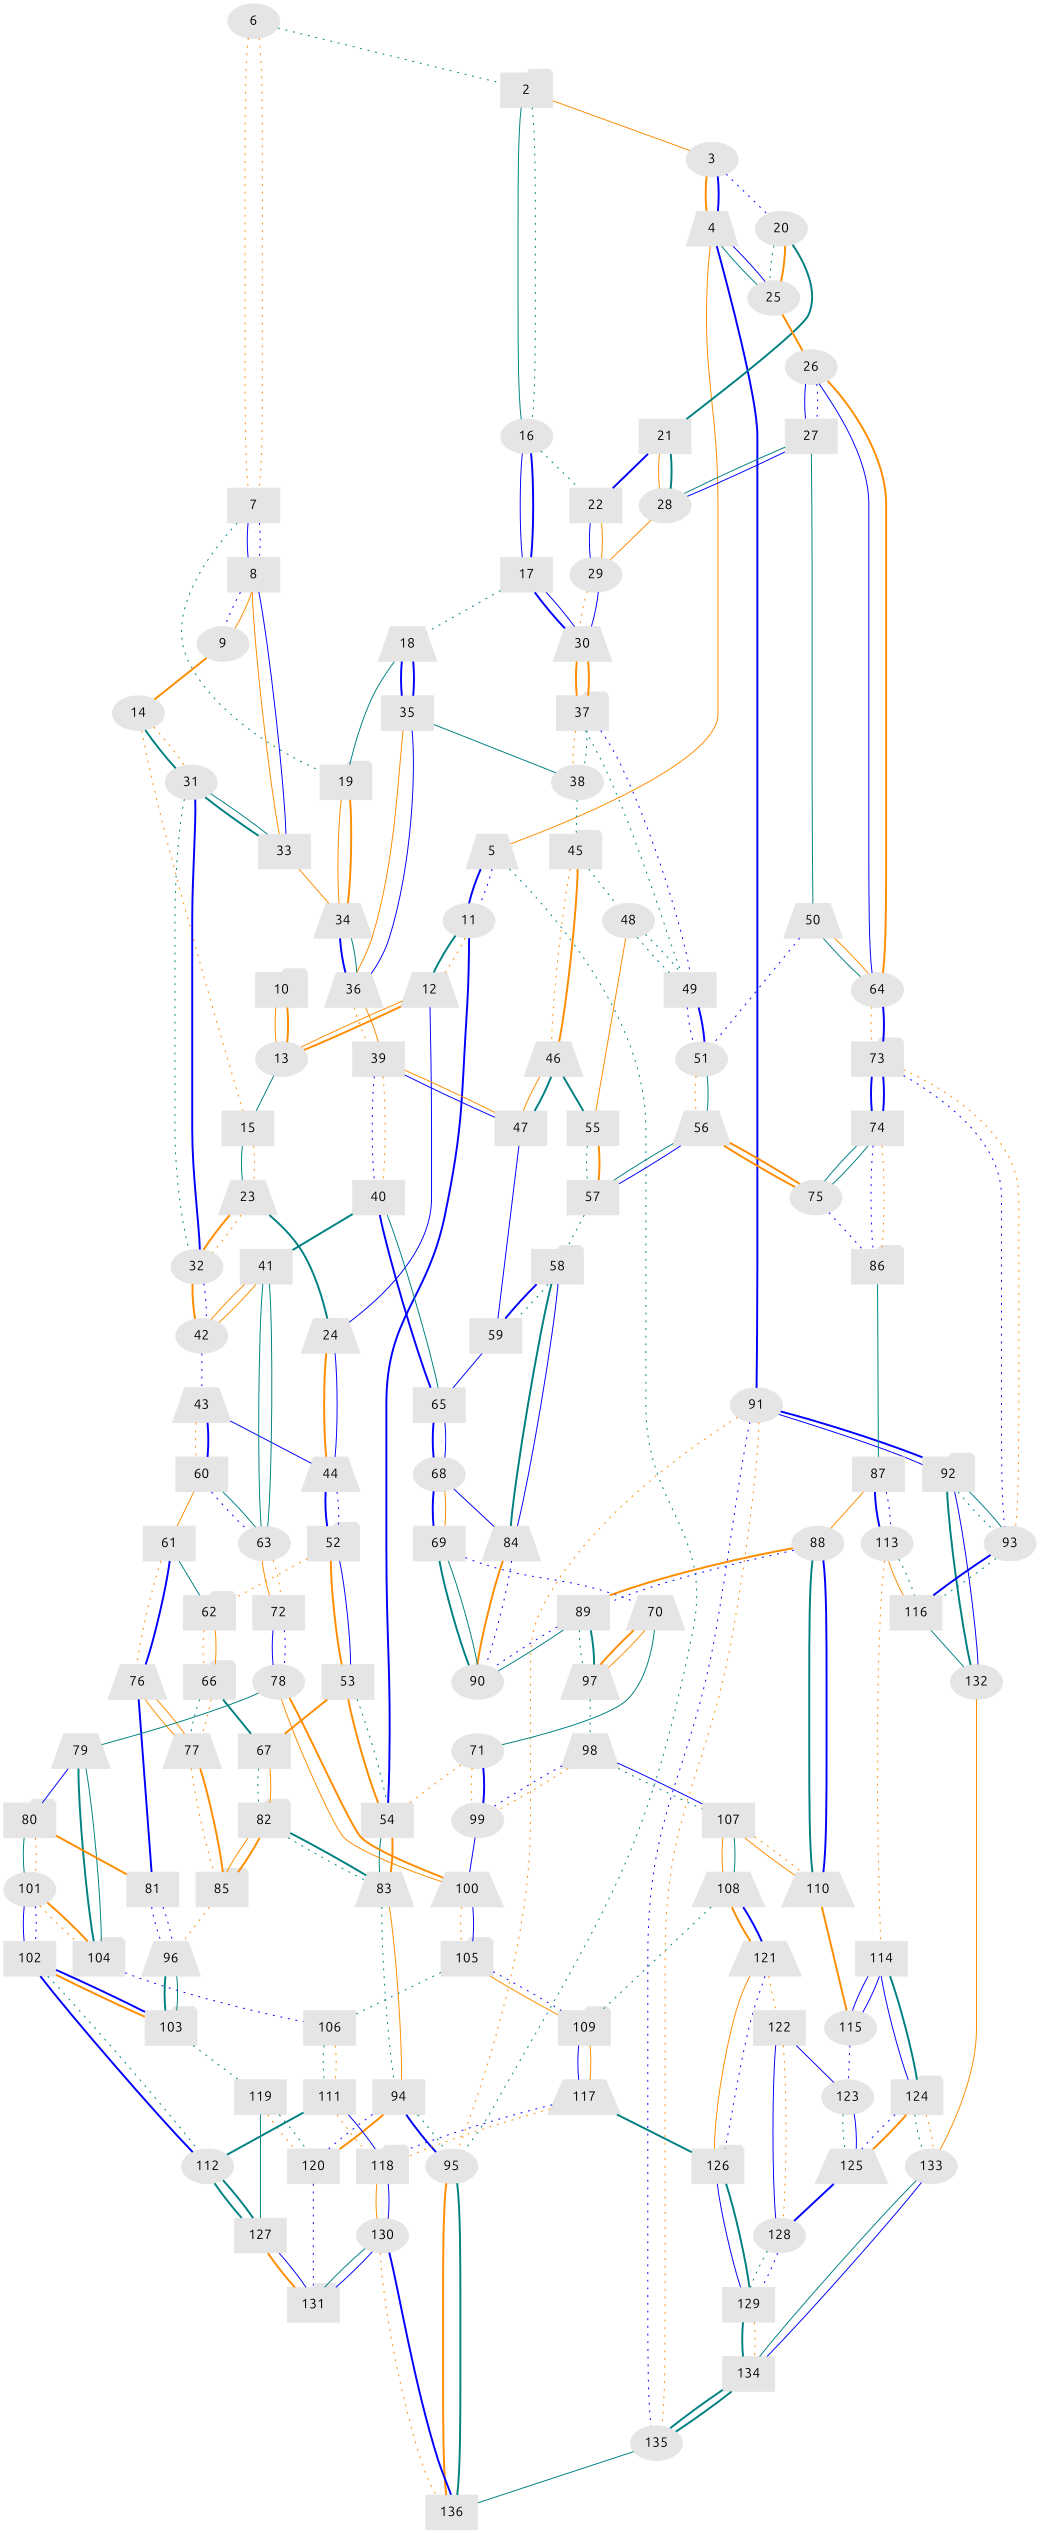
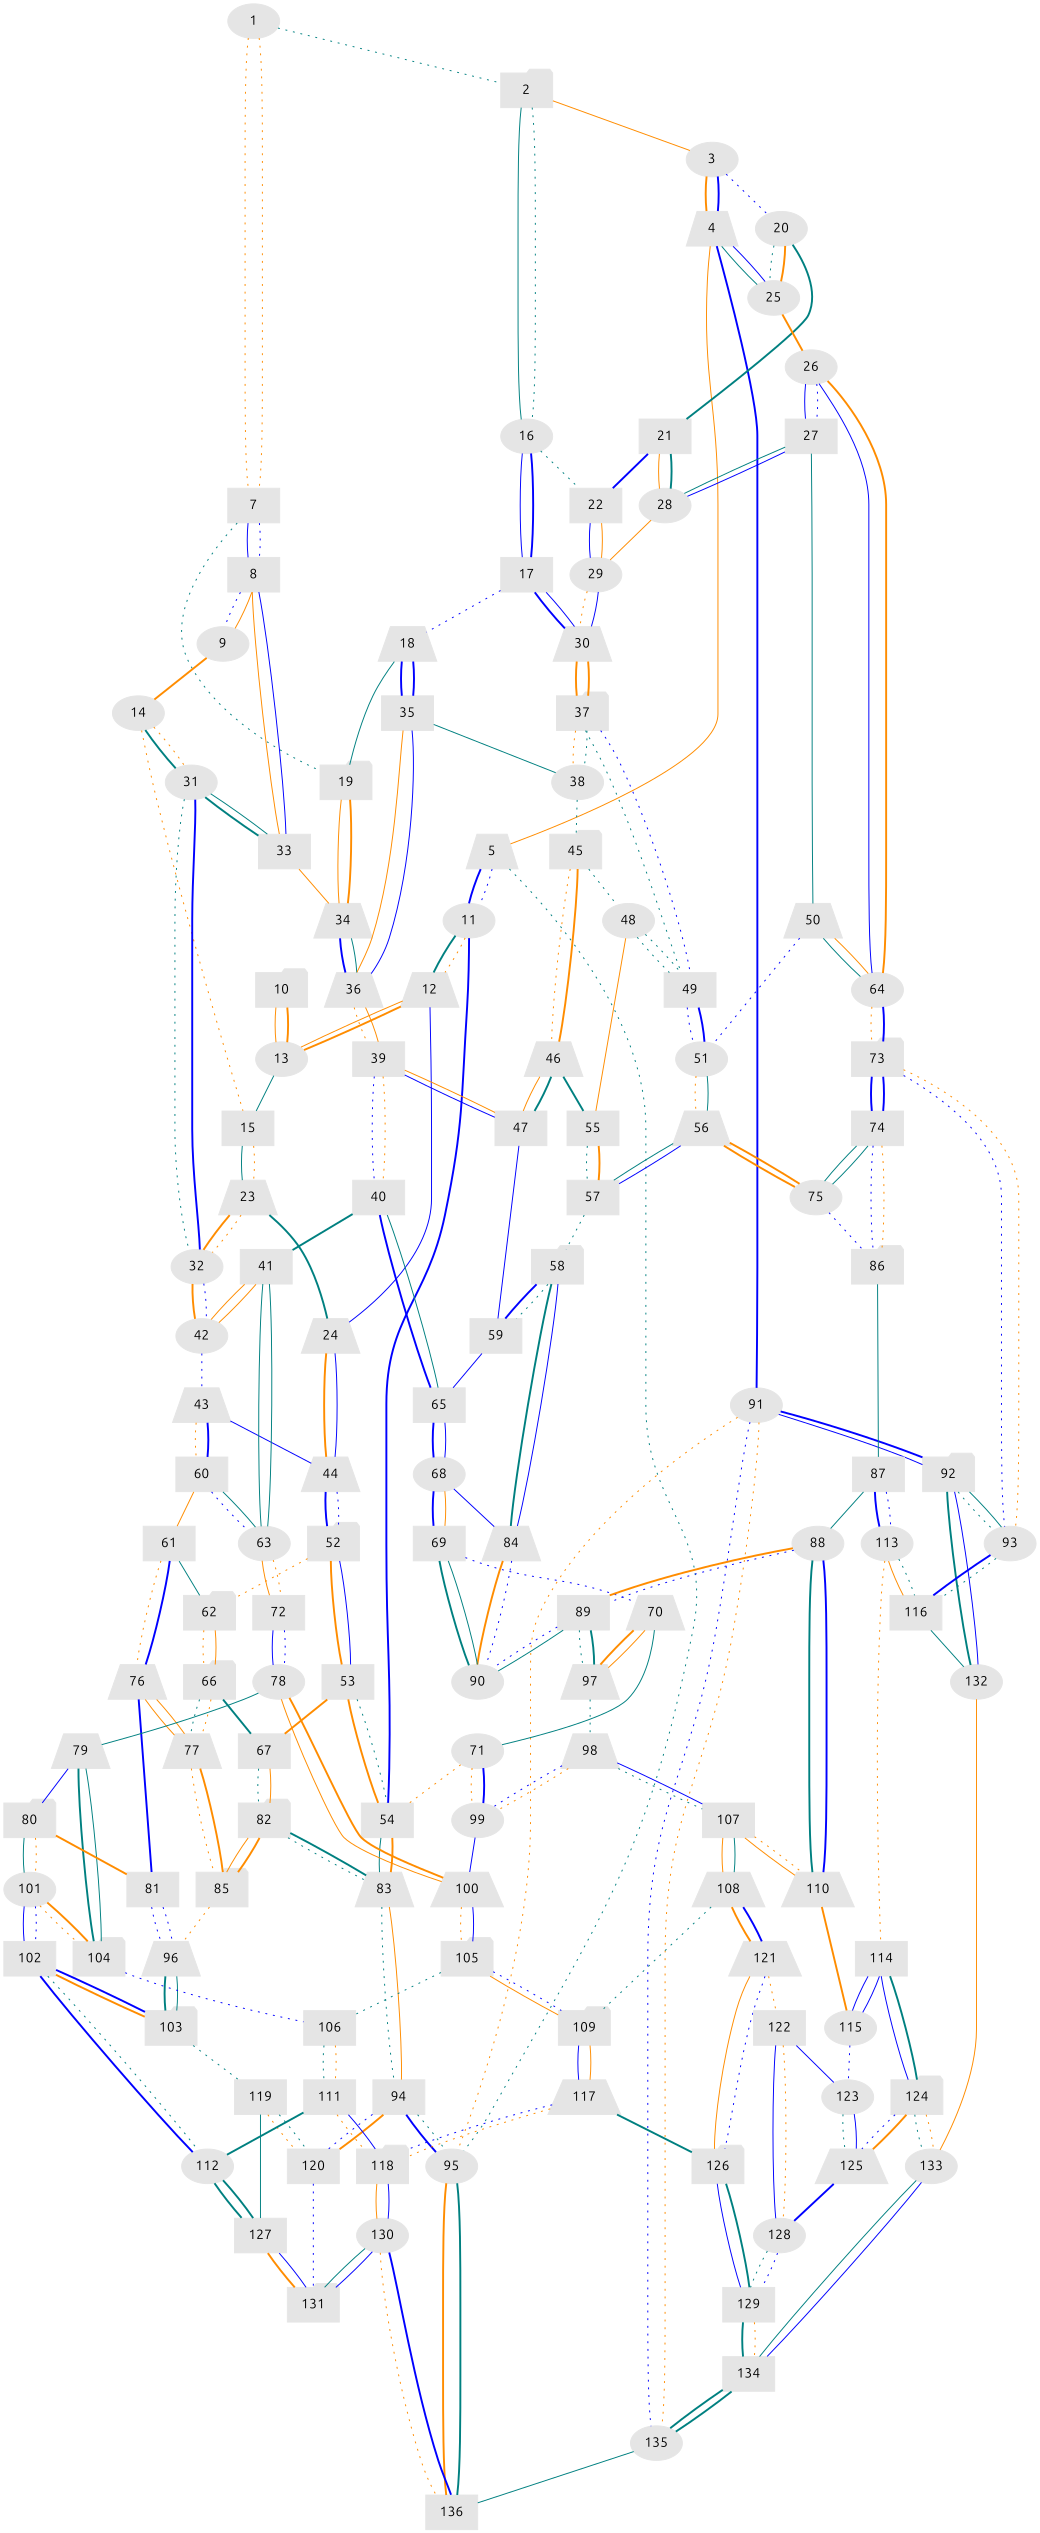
  graph {
    fontname=Ubuntu
    node [color=gray90 fontname=Ubuntu shape=box style=filled]
    edge [color=darkorange fontname=Ubuntu style=solid]
-   1 [shape=ellipse label=6]
+   1 [shape=ellipse]
    2 [shape=folder]
    7
    3 [shape=ellipse]
    16 [shape=ellipse]
    8
    19 [shape=folder]
    4 [shape=trapezium]
    20 [shape=ellipse]
    17
    22
    5 [shape=trapezium]
    25 [shape=ellipse]
    91 [shape=ellipse]
    21
    11 [shape=ellipse]
    95 [shape=ellipse]
    26 [shape=ellipse]
    92 [shape=folder]
    135 [shape=ellipse]
    12 [shape=trapezium]
    54
    136
    10 [shape=folder]
    13 [shape=ellipse]
    9 [shape=ellipse]
    33
    34 [shape=trapezium]
    14 [shape=ellipse]
    15
    31 [shape=ellipse]
    24 [shape=trapezium]
    83 [shape=trapezium]
    44 [shape=trapezium]
    23 [shape=trapezium]
    32 [shape=ellipse]
    18 [shape=trapezium]
    30 [shape=trapezium]
    29 [shape=ellipse]
    35
    37 [shape=folder]
    36 [shape=trapezium]
    38 [shape=ellipse]
    28 [shape=ellipse]
    42 [shape=ellipse]
    52 [shape=folder]
    27
    64 [shape=ellipse]
    50 [shape=trapezium]
    73 [shape=folder]
    51 [shape=ellipse]
    49
    43 [shape=trapezium]
    39
    45 [shape=folder]
    40
    47
    46 [shape=trapezium]
    48 [shape=ellipse]
    41
    65
    59
    63 [shape=ellipse]
    68 [shape=ellipse]
    72
    60
    61
    53
    62 [shape=folder]
    55
    57
    56 [shape=trapezium]
    75 [shape=ellipse]
    67
    66 [shape=folder]
    82 [shape=folder]
    94
    58 [shape=folder]
    86 [shape=folder]
    84 [shape=trapezium]
    90 [shape=ellipse]
    76 [shape=trapezium]
    77 [shape=trapezium]
    81
    78 [shape=ellipse]
    74
    93 [shape=ellipse]
    69
    85 [shape=folder]
    70 [shape=trapezium]
    71 [shape=ellipse]
    97 [shape=trapezium]
    99 [shape=ellipse]
    98 [shape=trapezium]
    100 [shape=trapezium]
    79 [shape=trapezium]
    116
    87
    96 [shape=trapezium]
    80 [shape=folder]
    104 [shape=folder]
    105 [shape=folder]
    101 [shape=ellipse]
    106
    102
    103 [shape=folder]
    120
    88 [shape=ellipse]
    113 [shape=ellipse]
    89
    110 [shape=trapezium]
    114
    115 [shape=ellipse]
    132 [shape=ellipse]
    133 [shape=ellipse]
    131 [shape=folder]
    119
    107
    108 [shape=trapezium]
    109 [shape=folder]
    112 [shape=ellipse]
    127
    111
    117 [shape=trapezium]
    118 [shape=folder]
    121 [shape=trapezium]
    126 [shape=folder]
    122
    123 [shape=ellipse]
    130 [shape=ellipse]
    124 [shape=folder]
    125 [shape=trapezium]
    129
    128 [shape=ellipse]
    134
    1 -- 2 [color=teal style=dotted]
    1 -- 7 [style=dotted]
    1 -- 7 [style=dotted]
    2 -- 3
    2 -- 16 [color=teal]
    2 -- 16 [color=teal style=dotted]
    7 -- 8 [color=blue]
    7 -- 8 [color=blue style=dotted]
    7 -- 19 [color=teal style=dotted]
    3 -- 4 [style=bold]
    3 -- 4 [color=blue style=bold]
    3 -- 20 [color=blue style=dotted]
    16 -- 17 [color=blue]
    16 -- 17 [color=blue style=bold]
    16 -- 22 [color=teal style=dotted]
    8 -- 9 [color=blue style=dotted]
    8 -- 9
    8 -- 33
    8 -- 33 [color=blue]
    19 -- 34
    19 -- 34 [style=bold]
    4 -- 5
    4 -- 25 [color=teal]
    4 -- 25 [color=blue]
    4 -- 91 [color=blue style=bold]
    20 -- 25 [color=teal style=dotted]
    20 -- 25 [style=bold]
    20 -- 21 [color=teal style=bold]
-   17 -- 18 [color=teal style=dotted]
+   17 -- 18 [color=blue style=dotted]
    17 -- 30 [color=blue style=bold]
    17 -- 30 [color=blue]
    22 -- 29 [color=blue]
    22 -- 29
    5 -- 11 [color=blue style=bold]
    5 -- 11 [color=blue style=dotted]
    5 -- 95 [color=teal style=dotted]
    25 -- 26 [style=bold]
    91 -- 95 [style=dotted]
    91 -- 92 [color=blue]
    91 -- 92 [color=blue style=bold]
    91 -- 135 [color=blue style=dotted]
    91 -- 135 [style=dotted]
    21 -- 22 [color=blue style=bold]
    21 -- 28
    21 -- 28 [color=teal style=bold]
    11 -- 12 [color=teal style=bold]
    11 -- 12 [style=dotted]
    11 -- 54 [color=blue style=bold]
    95 -- 136 [style=bold]
    95 -- 136 [color=teal style=bold]
    26 -- 27 [color=blue]
    26 -- 27 [color=blue style=dotted]
    26 -- 64 [color=blue]
    26 -- 64 [style=bold]
    92 -- 93 [color=teal style=dotted]
    92 -- 93 [color=teal]
    92 -- 132 [color=teal style=bold]
    92 -- 132 [color=blue]
    135 -- 136 [color=teal]
    12 -- 13
    12 -- 13 [style=bold]
    12 -- 24 [color=blue]
    54 -- 83 [color=teal]
    54 -- 83 [style=bold]
    10 -- 13
    10 -- 13 [style=bold]
    13 -- 15 [color=teal]
    9 -- 14 [style=bold]
    33 -- 34
    34 -- 36 [color=blue style=bold]
    34 -- 36 [color=teal]
    14 -- 15 [style=dotted]
    14 -- 31 [color=teal style=bold]
    14 -- 31 [style=dotted]
    15 -- 23 [color=teal]
    15 -- 23 [style=dotted]
    31 -- 33 [color=teal style=bold]
    31 -- 33 [color=teal]
    31 -- 32 [color=teal style=dotted]
    31 -- 32 [color=blue style=bold]
    24 -- 44 [style=bold]
    24 -- 44 [color=blue]
    83 -- 94 [color=teal style=dotted]
    83 -- 94
    44 -- 52 [color=blue style=bold]
    44 -- 52 [color=blue style=dotted]
    23 -- 24 [color=teal style=bold]
    23 -- 32 [style=bold]
    23 -- 32 [style=dotted]
    32 -- 42 [style=bold]
    32 -- 42 [color=blue style=dotted]
    18 -- 19 [color=teal]
    18 -- 35 [color=blue style=bold]
    18 -- 35 [color=blue style=bold]
    30 -- 37 [style=bold]
    30 -- 37 [style=bold]
    29 -- 30 [style=dotted]
    29 -- 30 [color=blue]
    35 -- 36
    35 -- 36 [color=blue]
    35 -- 38 [color=teal]
    37 -- 38 [style=dotted]
    37 -- 38 [color=teal style=dotted]
    37 -- 49 [color=teal style=dotted]
    37 -- 49 [color=blue style=dotted]
    36 -- 39 [style=dotted]
    36 -- 39
    38 -- 45 [color=teal style=dotted]
    28 -- 29
    42 -- 43 [color=blue style=dotted]
    52 -- 53 [style=bold]
    52 -- 53 [color=blue]
    52 -- 62 [style=dotted]
    27 -- 28 [color=teal]
    27 -- 28 [color=blue]
    27 -- 50 [color=teal]
    64 -- 73 [style=dotted]
    64 -- 73 [color=blue style=bold]
    50 -- 64 [color=teal]
    50 -- 64
    50 -- 51 [color=blue style=dotted]
    73 -- 74 [color=blue style=bold]
    73 -- 74 [color=blue style=bold]
    73 -- 93 [color=blue style=dotted]
    73 -- 93 [style=dotted]
    51 -- 56 [style=dotted]
    51 -- 56 [color=teal]
    49 -- 51 [color=blue style=dotted]
    49 -- 51 [color=blue style=bold]
    43 -- 44 [color=blue]
    43 -- 60 [style=dotted]
    43 -- 60 [color=blue style=bold]
    39 -- 40 [color=blue style=dotted]
    39 -- 40 [style=dotted]
    39 -- 47 [color=blue]
    39 -- 47
    45 -- 46 [style=dotted]
    45 -- 46 [style=bold]
    45 -- 48 [color=teal style=dotted]
    40 -- 41 [color=teal style=bold]
    40 -- 65 [color=blue style=bold]
    40 -- 65 [color=teal]
    47 -- 59 [color=blue]
    46 -- 47
    46 -- 47 [color=teal style=bold]
    46 -- 55 [color=teal style=bold]
    48 -- 49 [color=teal style=dotted]
    48 -- 49 [color=teal style=dotted]
    48 -- 55
    41 -- 42
    41 -- 42
    41 -- 63 [color=teal]
    41 -- 63 [color=teal]
    65 -- 68 [color=blue style=bold]
    65 -- 68 [color=blue]
    59 -- 65 [color=blue]
    63 -- 72
    63 -- 72 [style=dotted]
    68 -- 84 [color=blue]
    68 -- 69 [color=blue style=bold]
    68 -- 69
    72 -- 78 [color=blue]
    72 -- 78 [color=blue style=dotted]
    60 -- 63 [color=blue style=dotted]
    60 -- 63 [color=teal]
    60 -- 61
    61 -- 62 [color=teal]
    61 -- 76 [style=dotted]
    61 -- 76 [color=blue style=bold]
    53 -- 54 [style=bold]
    53 -- 54 [color=teal style=dotted]
    53 -- 67 [style=bold]
    62 -- 66 [style=dotted]
    62 -- 66
    55 -- 57 [color=teal style=dotted]
    55 -- 57 [style=bold]
    57 -- 58 [color=teal style=dotted]
    56 -- 57 [color=teal]
    56 -- 57 [color=blue]
    56 -- 75 [style=bold]
    56 -- 75 [style=bold]
    75 -- 86 [color=blue style=dotted]
    67 -- 82 [color=teal style=dotted]
    67 -- 82
    66 -- 67 [color=teal style=bold]
    66 -- 77 [color=teal style=dotted]
    66 -- 77 [style=dotted]
    82 -- 83 [color=teal style=dotted]
    82 -- 83 [color=teal style=bold]
    82 -- 85
    82 -- 85 [style=bold]
    94 -- 95 [color=blue style=bold]
    94 -- 95 [color=teal style=dotted]
    94 -- 120 [color=blue style=dotted]
    94 -- 120 [style=bold]
    58 -- 59 [color=blue style=bold]
    58 -- 59 [color=teal style=dotted]
    58 -- 84 [color=teal style=bold]
    58 -- 84 [color=blue]
    86 -- 87 [color=teal]
    84 -- 90 [style=bold]
    84 -- 90 [color=blue style=dotted]
    76 -- 77
    76 -- 77
    76 -- 81 [color=blue style=bold]
    77 -- 85 [style=dotted]
    77 -- 85 [style=bold]
    81 -- 96 [color=blue style=dotted]
    81 -- 96 [color=blue style=dotted]
    78 -- 100
    78 -- 100 [style=bold]
    78 -- 79 [color=teal]
    74 -- 75 [color=teal]
    74 -- 75 [color=teal]
    74 -- 86 [color=blue style=dotted]
    74 -- 86 [style=dotted]
    93 -- 116 [color=blue style=bold]
    93 -- 116 [color=teal style=dotted]
    69 -- 90 [color=teal style=bold]
    69 -- 90 [color=teal]
    69 -- 70 [color=blue style=dotted]
    85 -- 96 [style=dotted]
    70 -- 71 [color=teal]
    70 -- 97 [style=bold]
    70 -- 97
    71 -- 54 [style=dotted]
    71 -- 99 [style=dotted]
    71 -- 99 [color=blue style=bold]
    97 -- 98 [color=teal style=dotted]
    99 -- 100 [color=blue]
    98 -- 99 [color=blue style=dotted]
    98 -- 99 [style=dotted]
    98 -- 107 [color=teal style=dotted]
    98 -- 107 [color=blue]
    100 -- 105 [style=dotted]
    100 -- 105 [color=blue]
    79 -- 80 [color=blue]
    79 -- 104 [color=teal style=bold]
    79 -- 104 [color=teal]
    116 -- 132 [color=teal]
-   87 -- 88
+   87 -- 88 [color=teal]
    87 -- 113 [color=blue style=bold]
    87 -- 113 [color=blue style=dotted]
    96 -- 103 [color=teal style=bold]
    96 -- 103 [color=teal]
    80 -- 81 [style=bold]
    80 -- 101 [color=teal]
    80 -- 101 [style=dotted]
    104 -- 106 [color=blue style=dotted]
    105 -- 106 [color=teal style=dotted]
    105 -- 109
    105 -- 109 [color=blue style=dotted]
    101 -- 104 [style=dotted]
    101 -- 104 [style=bold]
    101 -- 102 [color=blue]
    101 -- 102 [color=blue style=dotted]
    106 -- 111 [color=teal style=dotted]
    106 -- 111 [style=dotted]
    102 -- 103 [style=bold]
    102 -- 103 [color=blue style=bold]
    102 -- 112 [color=blue style=bold]
    102 -- 112 [color=teal style=dotted]
    103 -- 119 [color=teal style=dotted]
    120 -- 131 [color=blue style=dotted]
    88 -- 89 [style=bold]
    88 -- 89 [color=blue style=dotted]
    88 -- 110 [color=teal style=bold]
    88 -- 110 [color=blue style=bold]
    113 -- 116
    113 -- 116 [color=teal style=dotted]
    113 -- 114 [style=dotted]
    89 -- 90 [color=blue style=dotted]
    89 -- 90 [color=teal]
    89 -- 97 [color=teal style=dotted]
    89 -- 97 [color=teal style=bold]
    110 -- 115 [style=bold]
    114 -- 115 [color=blue]
    114 -- 115 [color=blue]
    114 -- 124 [color=blue]
    114 -- 124 [color=teal style=bold]
    115 -- 123 [color=blue style=dotted]
    132 -- 133
    133 -- 134 [color=teal]
    133 -- 134 [color=blue]
    119 -- 120 [style=dotted]
    119 -- 120 [color=teal style=dotted]
    119 -- 127 [color=teal]
    107 -- 110
    107 -- 110 [style=dotted]
    107 -- 108
    107 -- 108 [color=teal]
    108 -- 109 [color=teal style=dotted]
    108 -- 121 [style=bold]
    108 -- 121 [color=blue style=bold]
    109 -- 117 [color=blue]
    109 -- 117
    112 -- 127 [color=teal style=bold]
    112 -- 127 [color=teal style=bold]
    127 -- 131 [style=bold]
    127 -- 131 [color=blue]
    111 -- 112 [color=teal style=bold]
    111 -- 118 [style=dotted]
    111 -- 118 [color=blue]
    117 -- 118 [color=blue style=dotted]
    117 -- 118 [style=dotted]
    117 -- 126 [color=teal style=bold]
    118 -- 130
    118 -- 130 [color=blue]
    121 -- 126
    121 -- 126 [color=blue style=dotted]
    121 -- 122 [style=dotted]
    126 -- 129 [color=blue]
    126 -- 129 [color=teal style=bold]
    122 -- 123 [color=blue]
    122 -- 128 [color=blue]
    122 -- 128 [style=dotted]
    123 -- 125 [color=teal style=dotted]
    123 -- 125 [color=blue]
    130 -- 136 [style=dotted]
    130 -- 136 [color=blue style=bold]
    130 -- 131 [color=teal]
    130 -- 131 [color=blue]
    124 -- 133 [color=teal style=dotted]
    124 -- 133 [style=dotted]
    124 -- 125 [color=blue style=dotted]
    124 -- 125 [style=bold]
    125 -- 128 [color=blue style=bold]
    129 -- 134 [color=teal style=bold]
    129 -- 134 [style=dotted]
    128 -- 129 [color=teal style=dotted]
    128 -- 129 [color=blue style=dotted]
    134 -- 135 [color=teal style=bold]
    134 -- 135 [color=teal style=bold]
  }
